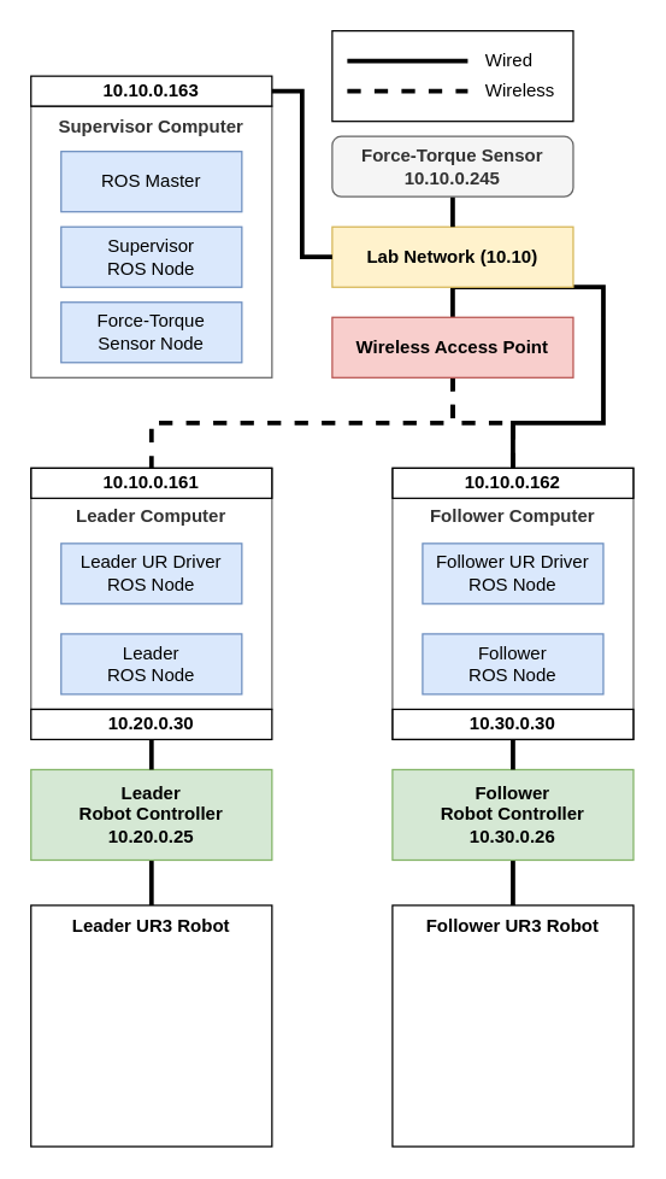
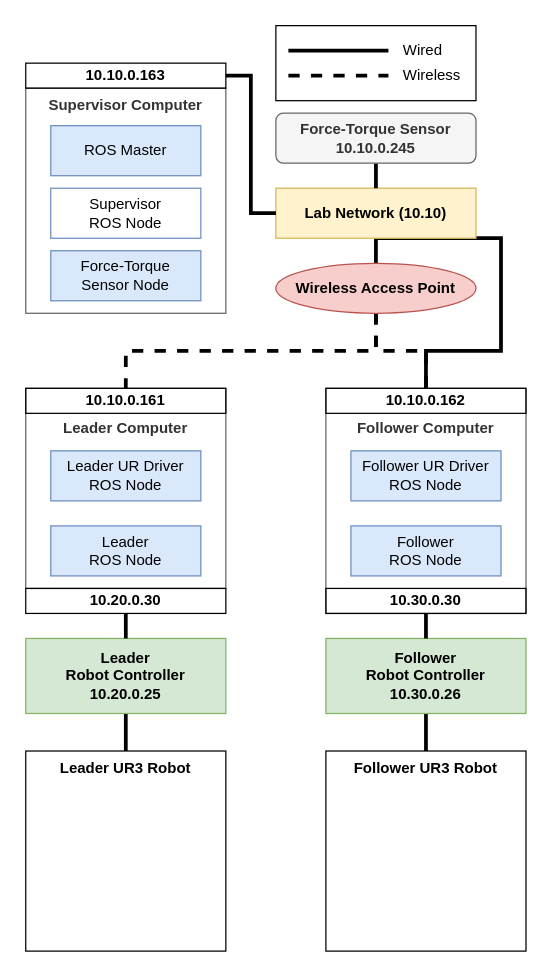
  <mxCell id="0" />
  <mxCell id="1" parent="0" />
  <mxCell id="2" value="&lt;b style=&quot;line-height: 140%&quot;&gt;&lt;br&gt;Follower Computer&lt;/b&gt;&lt;b&gt;&lt;br&gt;&lt;/b&gt;" style="rounded=0;whiteSpace=wrap;html=1;fillColor=none;verticalAlign=top;strokeColor=#666666;fontColor=#333333;" parent="1" vertex="1"><mxGeometry x="260" y="310" width="160" height="180" as="geometry" /></mxCell>
  <mxCell id="3" value="Leader UR3 Robot" style="shape=image;verticalLabelPosition=middle;labelBackgroundColor=#ffffff;verticalAlign=top;aspect=fixed;imageAspect=0;image=https://www.universal-robots.com/img/animations/ur3e.png;labelPosition=center;align=center;imageBorder=#000000;fontStyle=1" parent="1" vertex="1"><mxGeometry x="20" y="600" width="160" height="160" as="geometry" /></mxCell>
  <mxCell id="4" value="Follower UR3 Robot" style="shape=image;verticalLabelPosition=middle;labelBackgroundColor=none;verticalAlign=top;aspect=fixed;imageAspect=0;image=https://www.universal-robots.com/img/animations/ur3e.png;flipV=0;flipH=1;labelPosition=center;align=center;imageBorder=#000000;fontStyle=1" parent="1" vertex="1"><mxGeometry x="260" y="600" width="160" height="160" as="geometry" /></mxCell>
  <mxCell id="5" style="edgeStyle=orthogonalEdgeStyle;rounded=0;orthogonalLoop=1;jettySize=auto;html=1;exitX=0.5;exitY=1;exitDx=0;exitDy=0;entryX=0.5;entryY=0;entryDx=0;entryDy=0;strokeWidth=3;endArrow=none;endFill=0;" parent="1" source="6" target="3" edge="1"><mxGeometry relative="1" as="geometry" /></mxCell>
  <mxCell id="6" value="Leader &lt;br&gt;Robot Controller&lt;br&gt;10.20.0.25" style="rounded=0;whiteSpace=wrap;html=1;fillColor=#d5e8d4;strokeColor=#82b366;fontStyle=1" parent="1" vertex="1"><mxGeometry x="20" y="510" width="160" height="60" as="geometry" /></mxCell>
  <mxCell id="7" style="edgeStyle=orthogonalEdgeStyle;rounded=0;orthogonalLoop=1;jettySize=auto;html=1;exitX=0.5;exitY=1;exitDx=0;exitDy=0;strokeWidth=3;endArrow=none;endFill=0;entryX=0.5;entryY=0;entryDx=0;entryDy=0;" parent="1" source="8" target="4" edge="1"><mxGeometry relative="1" as="geometry"><mxPoint x="340" y="590" as="targetPoint" /></mxGeometry></mxCell>
  <mxCell id="8" value="Follower&lt;br&gt;Robot Controller&lt;br&gt;10.30.0.26" style="rounded=0;whiteSpace=wrap;html=1;fillColor=#d5e8d4;strokeColor=#82b366;fontStyle=1" parent="1" vertex="1"><mxGeometry x="260" y="510" width="160" height="60" as="geometry" /></mxCell>
  <mxCell id="9" style="edgeStyle=orthogonalEdgeStyle;rounded=0;orthogonalLoop=1;jettySize=auto;html=1;exitX=0.5;exitY=1;exitDx=0;exitDy=0;entryX=0.5;entryY=0;entryDx=0;entryDy=0;strokeWidth=3;endArrow=none;endFill=0;" parent="1" source="33" target="6" edge="1"><mxGeometry relative="1" as="geometry" /></mxCell>
  <mxCell id="10" value="&lt;b style=&quot;line-height: 140%&quot;&gt;&lt;br&gt;Leader Computer&lt;br&gt;&lt;/b&gt;" style="rounded=0;whiteSpace=wrap;html=1;fillColor=none;verticalAlign=top;strokeColor=#666666;fontColor=#333333;" parent="1" vertex="1"><mxGeometry x="20" y="310" width="160" height="160" as="geometry" /></mxCell>
  <mxCell id="11" style="edgeStyle=orthogonalEdgeStyle;rounded=0;orthogonalLoop=1;jettySize=auto;html=1;exitX=0.5;exitY=1;exitDx=0;exitDy=0;entryX=0.5;entryY=0;entryDx=0;entryDy=0;strokeWidth=3;endArrow=none;endFill=0;" parent="1" source="2" target="8" edge="1"><mxGeometry relative="1" as="geometry" /></mxCell>
  <mxCell id="12" value="Leader&lt;br&gt;ROS Node" style="rounded=0;whiteSpace=wrap;html=1;fillColor=#dae8fc;verticalAlign=middle;strokeColor=#6c8ebf;" parent="1" vertex="1"><mxGeometry x="40" y="420" width="120" height="40" as="geometry" /></mxCell>
  <mxCell id="13" value="Leader UR Driver ROS Node" style="rounded=0;whiteSpace=wrap;html=1;fillColor=#dae8fc;verticalAlign=middle;strokeColor=#6c8ebf;" parent="1" vertex="1"><mxGeometry x="40" y="360" width="120" height="40" as="geometry" /></mxCell>
  <mxCell id="14" value="Follower UR Driver ROS Node" style="rounded=0;whiteSpace=wrap;html=1;fillColor=#dae8fc;verticalAlign=middle;strokeColor=#6c8ebf;" parent="1" vertex="1"><mxGeometry x="280" y="360" width="120" height="40" as="geometry" /></mxCell>
  <mxCell id="15" value="Follower&lt;br&gt;ROS Node" style="rounded=0;whiteSpace=wrap;html=1;fillColor=#dae8fc;verticalAlign=middle;strokeColor=#6c8ebf;" parent="1" vertex="1"><mxGeometry x="280" y="420" width="120" height="40" as="geometry" /></mxCell>
  <mxCell id="16" style="edgeStyle=orthogonalEdgeStyle;rounded=0;orthogonalLoop=1;jettySize=auto;html=1;exitX=0.5;exitY=1;exitDx=0;exitDy=0;endArrow=none;endFill=0;strokeWidth=3;dashed=1;entryX=0.5;entryY=0;entryDx=0;entryDy=0;" parent="1" source="19" target="35" edge="1"><mxGeometry relative="1" as="geometry"><mxPoint x="100" y="300" as="targetPoint" /></mxGeometry></mxCell>
  <mxCell id="17" style="edgeStyle=orthogonalEdgeStyle;rounded=0;orthogonalLoop=1;jettySize=auto;html=1;exitX=0.5;exitY=1;exitDx=0;exitDy=0;endArrow=none;endFill=0;strokeWidth=3;dashed=1;entryX=0.5;entryY=0;entryDx=0;entryDy=0;" parent="1" source="19" target="36" edge="1"><mxGeometry relative="1" as="geometry"><mxPoint x="340" y="300" as="targetPoint" /></mxGeometry></mxCell>
  <mxCell id="18" style="edgeStyle=orthogonalEdgeStyle;rounded=0;orthogonalLoop=1;jettySize=auto;html=1;exitX=0.5;exitY=0;exitDx=0;exitDy=0;endArrow=none;endFill=0;strokeWidth=3;" parent="1" source="19" target="2" edge="1"><mxGeometry relative="1" as="geometry" /></mxCell>
- <mxCell id="19" value="Wireless Access Point" style="rounded=0;whiteSpace=wrap;html=1;fillColor=#f8cecc;verticalAlign=middle;strokeColor=#b85450;fontStyle=1" parent="1" vertex="1"><mxGeometry x="220" y="210" width="160" height="40" as="geometry" /></mxCell>
+ <mxCell id="19" value="Wireless Access Point" style="ellipse;whiteSpace=wrap;html=1;fillColor=#f8cecc;verticalAlign=middle;strokeColor=#b85450;fontStyle=1;" parent="1" vertex="1"><mxGeometry x="220" y="210" width="160" height="40" as="geometry" /></mxCell>
  <mxCell id="20" value="Lab Network (10.10)" style="rounded=0;whiteSpace=wrap;html=1;fillColor=#fff2cc;verticalAlign=middle;strokeColor=#d6b656;fontStyle=1" parent="1" vertex="1"><mxGeometry x="220" y="150" width="160" height="40" as="geometry" /></mxCell>
  <mxCell id="21" style="edgeStyle=orthogonalEdgeStyle;rounded=0;orthogonalLoop=1;jettySize=auto;html=1;entryX=0;entryY=0.5;entryDx=0;entryDy=0;endArrow=none;endFill=0;strokeWidth=3;exitX=1;exitY=0.5;exitDx=0;exitDy=0;" parent="1" source="37" target="20" edge="1"><mxGeometry relative="1" as="geometry"><mxPoint x="210" y="90" as="sourcePoint" /><Array as="points"><mxPoint x="200" y="60" /><mxPoint x="200" y="170" /></Array></mxGeometry></mxCell>
  <mxCell id="22" value="&lt;b&gt;Supervisor Computer&lt;/b&gt;&lt;b&gt;&lt;br&gt;&lt;/b&gt;" style="rounded=0;whiteSpace=wrap;html=1;fillColor=none;verticalAlign=top;strokeColor=#666666;fontColor=#333333;" parent="1" vertex="1"><mxGeometry x="20" y="70" width="160" height="180" as="geometry" /></mxCell>
  <mxCell id="23" value="ROS Master" style="rounded=0;whiteSpace=wrap;html=1;fillColor=#dae8fc;verticalAlign=middle;strokeColor=#6c8ebf;" parent="1" vertex="1"><mxGeometry x="40" y="100" width="120" height="40" as="geometry" /></mxCell>
- <mxCell id="24" value="Supervisor&lt;br&gt;ROS Node" style="rounded=0;whiteSpace=wrap;html=1;fillColor=#dae8fc;verticalAlign=middle;strokeColor=#6c8ebf;" parent="1" vertex="1"><mxGeometry x="40" y="150" width="120" height="40" as="geometry" /></mxCell>
+ <mxCell id="24" value="Supervisor&lt;br&gt;ROS Node" style="rounded=0;whiteSpace=wrap;html=1;fillColor=#ffffff;verticalAlign=middle;strokeColor=#6c8ebf;" parent="1" vertex="1"><mxGeometry x="40" y="150" width="120" height="40" as="geometry" /></mxCell>
  <mxCell id="25" value="Force-Torque &lt;br&gt;Sensor Node" style="rounded=0;whiteSpace=wrap;html=1;fillColor=#dae8fc;verticalAlign=middle;strokeColor=#6c8ebf;" parent="1" vertex="1"><mxGeometry x="40" y="200" width="120" height="40" as="geometry" /></mxCell>
  <mxCell id="26" value="" style="rounded=0;whiteSpace=wrap;html=1;labelBackgroundColor=none;fillColor=none;verticalAlign=top;" parent="1" vertex="1"><mxGeometry x="220" y="20" width="160" height="60" as="geometry" /></mxCell>
  <mxCell id="27" style="edgeStyle=orthogonalEdgeStyle;rounded=0;orthogonalLoop=1;jettySize=auto;html=1;endArrow=none;endFill=0;strokeWidth=3;dashed=1;" parent="1" edge="1"><mxGeometry relative="1" as="geometry"><mxPoint x="230" y="60" as="sourcePoint" /><mxPoint x="310" y="60" as="targetPoint" /></mxGeometry></mxCell>
  <mxCell id="28" style="edgeStyle=orthogonalEdgeStyle;rounded=0;orthogonalLoop=1;jettySize=auto;html=1;endArrow=none;endFill=0;strokeWidth=3;" parent="1" edge="1"><mxGeometry relative="1" as="geometry"><mxPoint x="230" y="40" as="sourcePoint" /><mxPoint x="310" y="40" as="targetPoint" /><Array as="points"><mxPoint x="270" y="40" /><mxPoint x="270" y="40" /></Array></mxGeometry></mxCell>
  <mxCell id="29" value="Wireless" style="text;html=1;strokeColor=none;fillColor=none;align=left;verticalAlign=middle;whiteSpace=wrap;rounded=0;labelBackgroundColor=none;" parent="1" vertex="1"><mxGeometry x="320" y="50" width="50" height="20" as="geometry" /></mxCell>
  <mxCell id="30" value="Wired" style="text;html=1;strokeColor=none;fillColor=none;align=left;verticalAlign=middle;whiteSpace=wrap;rounded=0;labelBackgroundColor=none;" parent="1" vertex="1"><mxGeometry x="320" y="30" width="50" height="20" as="geometry" /></mxCell>
  <mxCell id="31" style="edgeStyle=orthogonalEdgeStyle;rounded=0;orthogonalLoop=1;jettySize=auto;html=1;exitX=0.5;exitY=1;exitDx=0;exitDy=0;entryX=0.5;entryY=0;entryDx=0;entryDy=0;endArrow=none;endFill=0;strokeWidth=3;" parent="1" source="32" target="20" edge="1"><mxGeometry relative="1" as="geometry" /></mxCell>
  <mxCell id="32" value="&lt;div style=&quot;&quot;&gt;&lt;b&gt;Force-Torque Sensor&lt;/b&gt;&lt;/div&gt;&lt;b&gt;&lt;div style=&quot;&quot;&gt;&lt;b&gt;10.10.0.245&lt;/b&gt;&lt;/div&gt;&lt;/b&gt;" style="rounded=1;whiteSpace=wrap;html=1;labelBackgroundColor=none;fillColor=#f5f5f5;align=center;verticalAlign=middle;strokeColor=#666666;fontColor=#333333;" parent="1" vertex="1"><mxGeometry x="220" y="90" width="160" height="40" as="geometry" /></mxCell>
  <mxCell id="33" value="10.20.0.30" style="text;html=1;strokeColor=default;fillColor=none;align=center;verticalAlign=middle;whiteSpace=wrap;rounded=0;labelBackgroundColor=none;fontStyle=1" parent="1" vertex="1"><mxGeometry x="20" y="470" width="160" height="20" as="geometry" /></mxCell>
  <mxCell id="34" value="10.30.0.30" style="text;html=1;strokeColor=default;fillColor=none;align=center;verticalAlign=middle;whiteSpace=wrap;rounded=0;labelBackgroundColor=none;fontStyle=1" parent="1" vertex="1"><mxGeometry x="260" y="470" width="160" height="20" as="geometry" /></mxCell>
  <mxCell id="35" value="10.10.0.161" style="text;html=1;strokeColor=default;fillColor=none;align=center;verticalAlign=middle;whiteSpace=wrap;rounded=0;labelBackgroundColor=none;fontStyle=1" parent="1" vertex="1"><mxGeometry x="20" y="310" width="160" height="20" as="geometry" /></mxCell>
  <mxCell id="36" value="10.10.0.162" style="text;html=1;strokeColor=default;fillColor=none;align=center;verticalAlign=middle;whiteSpace=wrap;rounded=0;labelBackgroundColor=none;fontStyle=1" parent="1" vertex="1"><mxGeometry x="260" y="310" width="160" height="20" as="geometry" /></mxCell>
  <mxCell id="37" value="10.10.0.163" style="text;html=1;strokeColor=default;fillColor=none;align=center;verticalAlign=middle;whiteSpace=wrap;rounded=0;labelBackgroundColor=none;fontStyle=1" parent="1" vertex="1"><mxGeometry x="20" y="50" width="160" height="20" as="geometry" /></mxCell>
